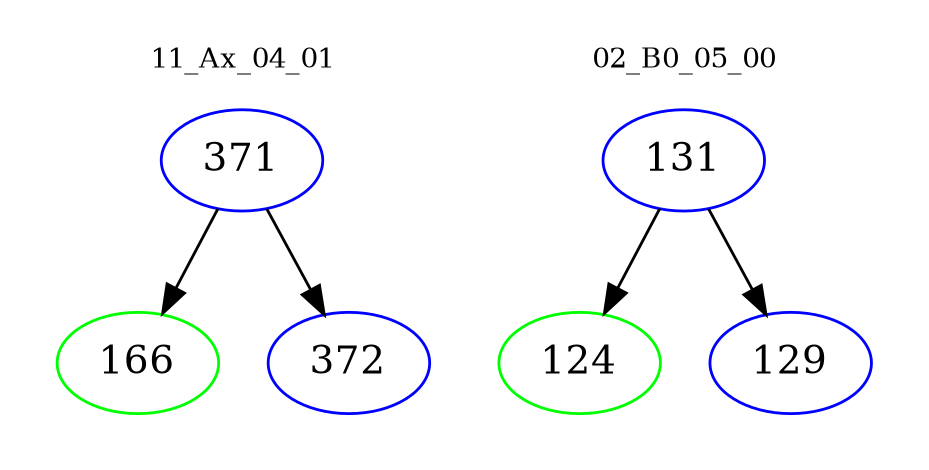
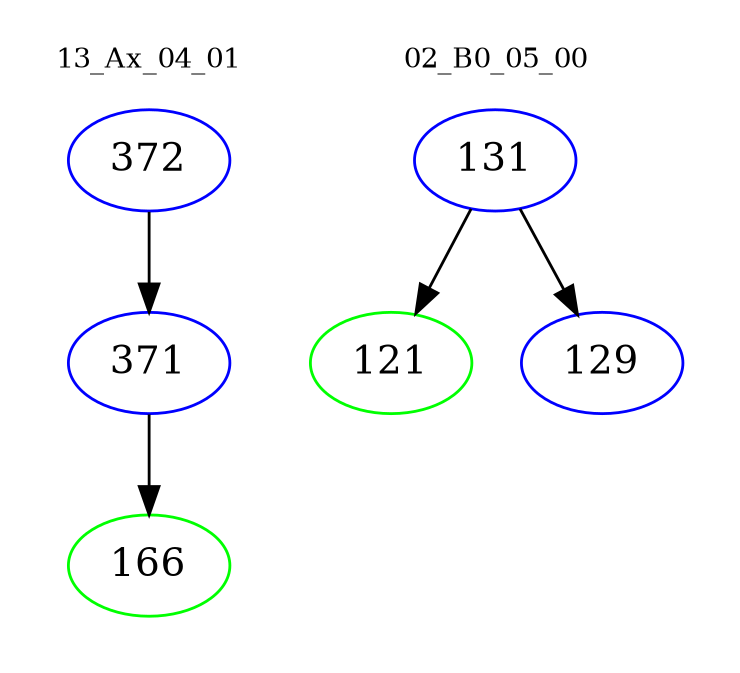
  digraph {
    node [color=blue]
    edge [color=black]
    n1 [label=371]
    n2 [color=green label=166]
    n3 [label=372]
    n4 [label=131]
-   n5 [color=green label=124]
+   n5 [color=green label=121]
    n6 [label=129]
    subgraph cluster_1 {
      color=white
      fontsize=10
-     label="11_Ax_04_01"
+     label="13_Ax_04_01"
      n1
      n2
      n3
    }
    subgraph cluster_2 {
      color=white
      fontsize=10
      label="02_B0_05_00"
      n4
      n5
      n6
    }
    n1 -> n2
-   n1 -> n3
+   n3 -> n1
    n4 -> n5
    n4 -> n6
  }
